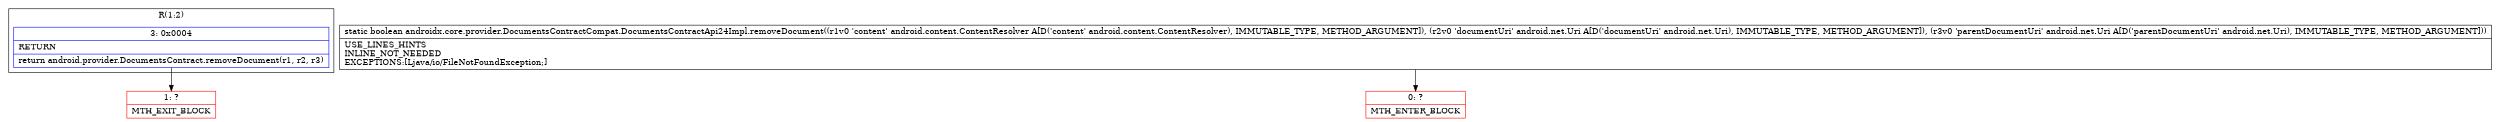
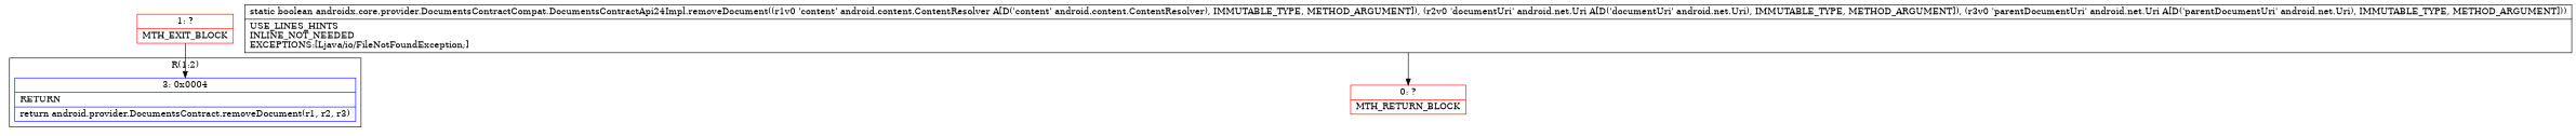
  digraph {
    node [color=red shape=record]
    n1 [color=blue label="{3\:\ 0x0004|RETURN\l|return android.provider.DocumentsContract.removeDocument(r1, r2, r3)\l}"]
    n2 [label="{1\:\ ?|MTH_EXIT_BLOCK\l}"]
-   n3 [label="{0\:\ ?|MTH_ENTER_BLOCK\l}"]
+   n3 [label="{0\:\ ?|MTH_RETURN_BLOCK\l}"]
    n4 [label="{static boolean androidx.core.provider.DocumentsContractCompat.DocumentsContractApi24Impl.removeDocument((r1v0 'content' android.content.ContentResolver A[D('content' android.content.ContentResolver), IMMUTABLE_TYPE, METHOD_ARGUMENT]), (r2v0 'documentUri' android.net.Uri A[D('documentUri' android.net.Uri), IMMUTABLE_TYPE, METHOD_ARGUMENT]), (r3v0 'parentDocumentUri' android.net.Uri A[D('parentDocumentUri' android.net.Uri), IMMUTABLE_TYPE, METHOD_ARGUMENT]))  | USE_LINES_HINTS\lINLINE_NOT_NEEDED\lEXCEPTIONS:[Ljava\/io\/FileNotFoundException;]\l}" color=""]
    subgraph cluster_1 {
      label="R(1:2)"
      n1
    }
-   n1 -> n2
+   n2 -> n1
    n4 -> n3
  }
